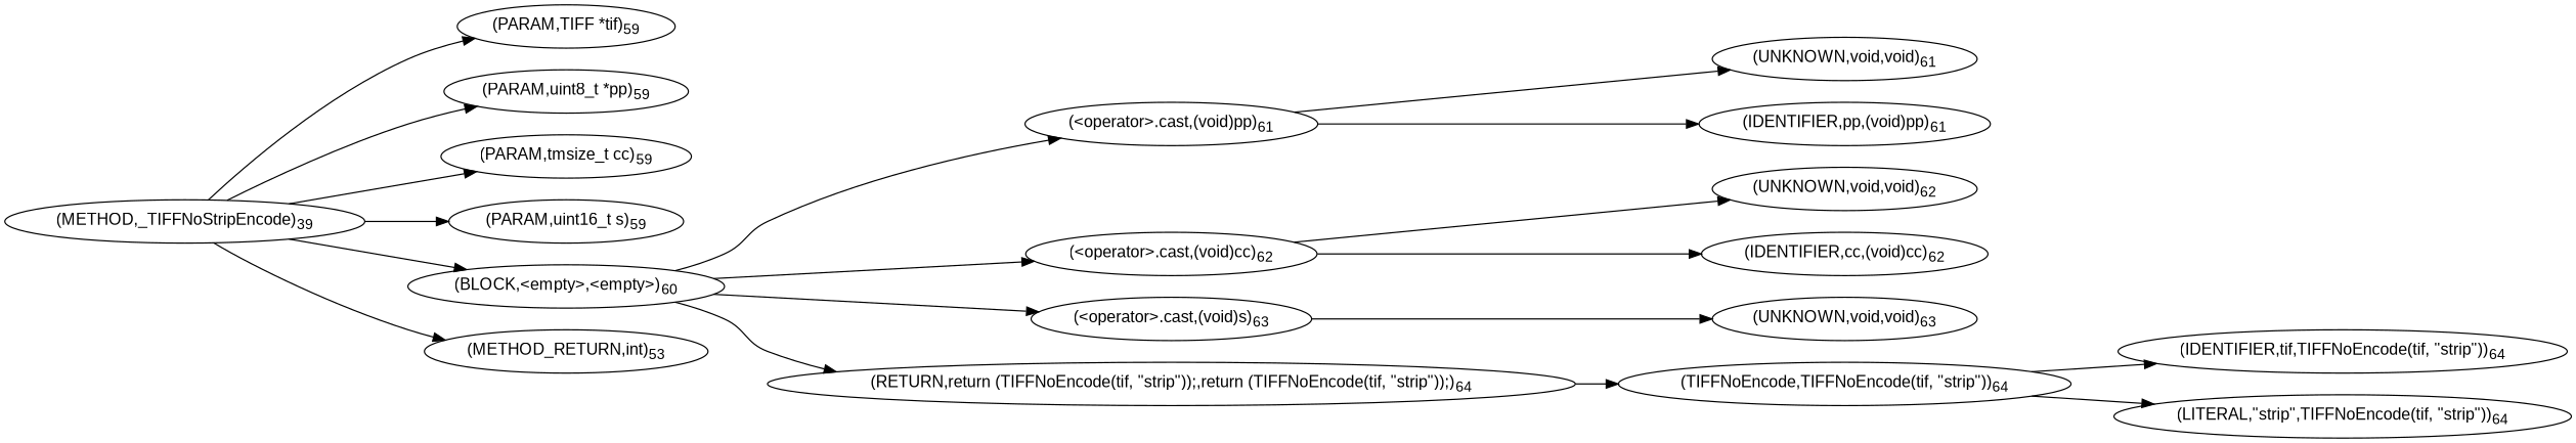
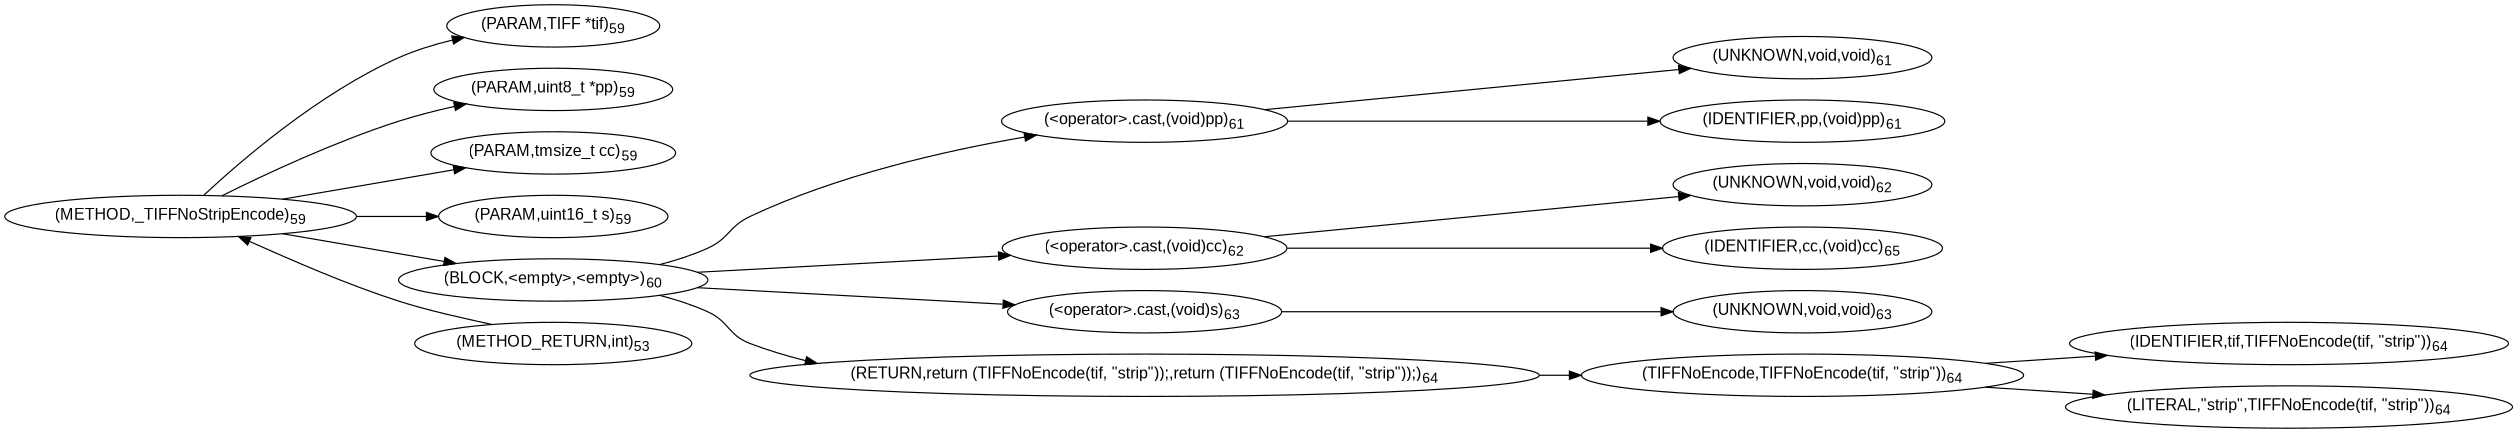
  digraph {
    fontname="Liberation Sans"
    rankdir=LR
    node [fontname="Liberation Sans"]
    edge [fontname="Liberation Sans"]
-   n1 [label=<(METHOD,_TIFFNoStripEncode)<SUB>39</SUB>>]
+   n1 [label=<(METHOD,_TIFFNoStripEncode)<SUB>59</SUB>>]
    n2 [label=<(PARAM,TIFF *tif)<SUB>59</SUB>>]
    n3 [label=<(PARAM,uint8_t *pp)<SUB>59</SUB>>]
    n4 [label=<(PARAM,tmsize_t cc)<SUB>59</SUB>>]
    n5 [label=<(PARAM,uint16_t s)<SUB>59</SUB>>]
    n6 [label=<(BLOCK,&lt;empty&gt;,&lt;empty&gt;)<SUB>60</SUB>>]
    n7 [label=<(METHOD_RETURN,int)<SUB>53</SUB>>]
    n8 [label=<(&lt;operator&gt;.cast,(void)pp)<SUB>61</SUB>>]
    n9 [label=<(&lt;operator&gt;.cast,(void)cc)<SUB>62</SUB>>]
    n10 [label=<(&lt;operator&gt;.cast,(void)s)<SUB>63</SUB>>]
    n11 [label=<(RETURN,return (TIFFNoEncode(tif, &quot;strip&quot;));,return (TIFFNoEncode(tif, &quot;strip&quot;));)<SUB>64</SUB>>]
    n12 [label=<(UNKNOWN,void,void)<SUB>61</SUB>>]
    n13 [label=<(IDENTIFIER,pp,(void)pp)<SUB>61</SUB>>]
    n14 [label=<(UNKNOWN,void,void)<SUB>62</SUB>>]
-   n15 [label=<(IDENTIFIER,cc,(void)cc)<SUB>62</SUB>>]
+   n15 [label=<(IDENTIFIER,cc,(void)cc)<SUB>65</SUB>>]
    n16 [label=<(UNKNOWN,void,void)<SUB>63</SUB>>]
    n17 [label=<(TIFFNoEncode,TIFFNoEncode(tif, &quot;strip&quot;))<SUB>64</SUB>>]
    n18 [label=<(IDENTIFIER,tif,TIFFNoEncode(tif, &quot;strip&quot;))<SUB>64</SUB>>]
    n19 [label=<(LITERAL,&quot;strip&quot;,TIFFNoEncode(tif, &quot;strip&quot;))<SUB>64</SUB>>]
    n1 -> n2
    n1 -> n3
    n1 -> n4
    n1 -> n5
    n1 -> n6
-   n1 -> n7
+   n7 -> n1
    n6 -> n8
    n6 -> n9
    n6 -> n10
    n6 -> n11
    n8 -> n12
    n8 -> n13
    n9 -> n14
    n9 -> n15
    n10 -> n16
    n11 -> n17
    n17 -> n18
    n17 -> n19
  }
